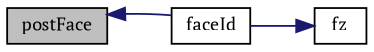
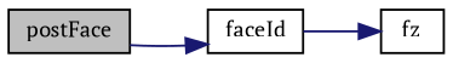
  digraph {
    fontname="PT Serif"
    rankdir=LR
    node [color=black fontname="PT Serif" fontsize=10 shape=record]
    edge [color=midnightblue fontname="PT Serif" fontsize=10 labelfontname=FreeSans labelfontsize=10 style=solid]
    n1 [fillcolor=grey75 fontcolor=black height=0.2 label=postFace style=filled width=0.4]
    n2 [height=0.2 label=faceId width=0.4]
    n3 [height=0.2 label=fz width=0.4]
-   n2 -> n1
+   n1 -> n2
    n2 -> n3
  }
